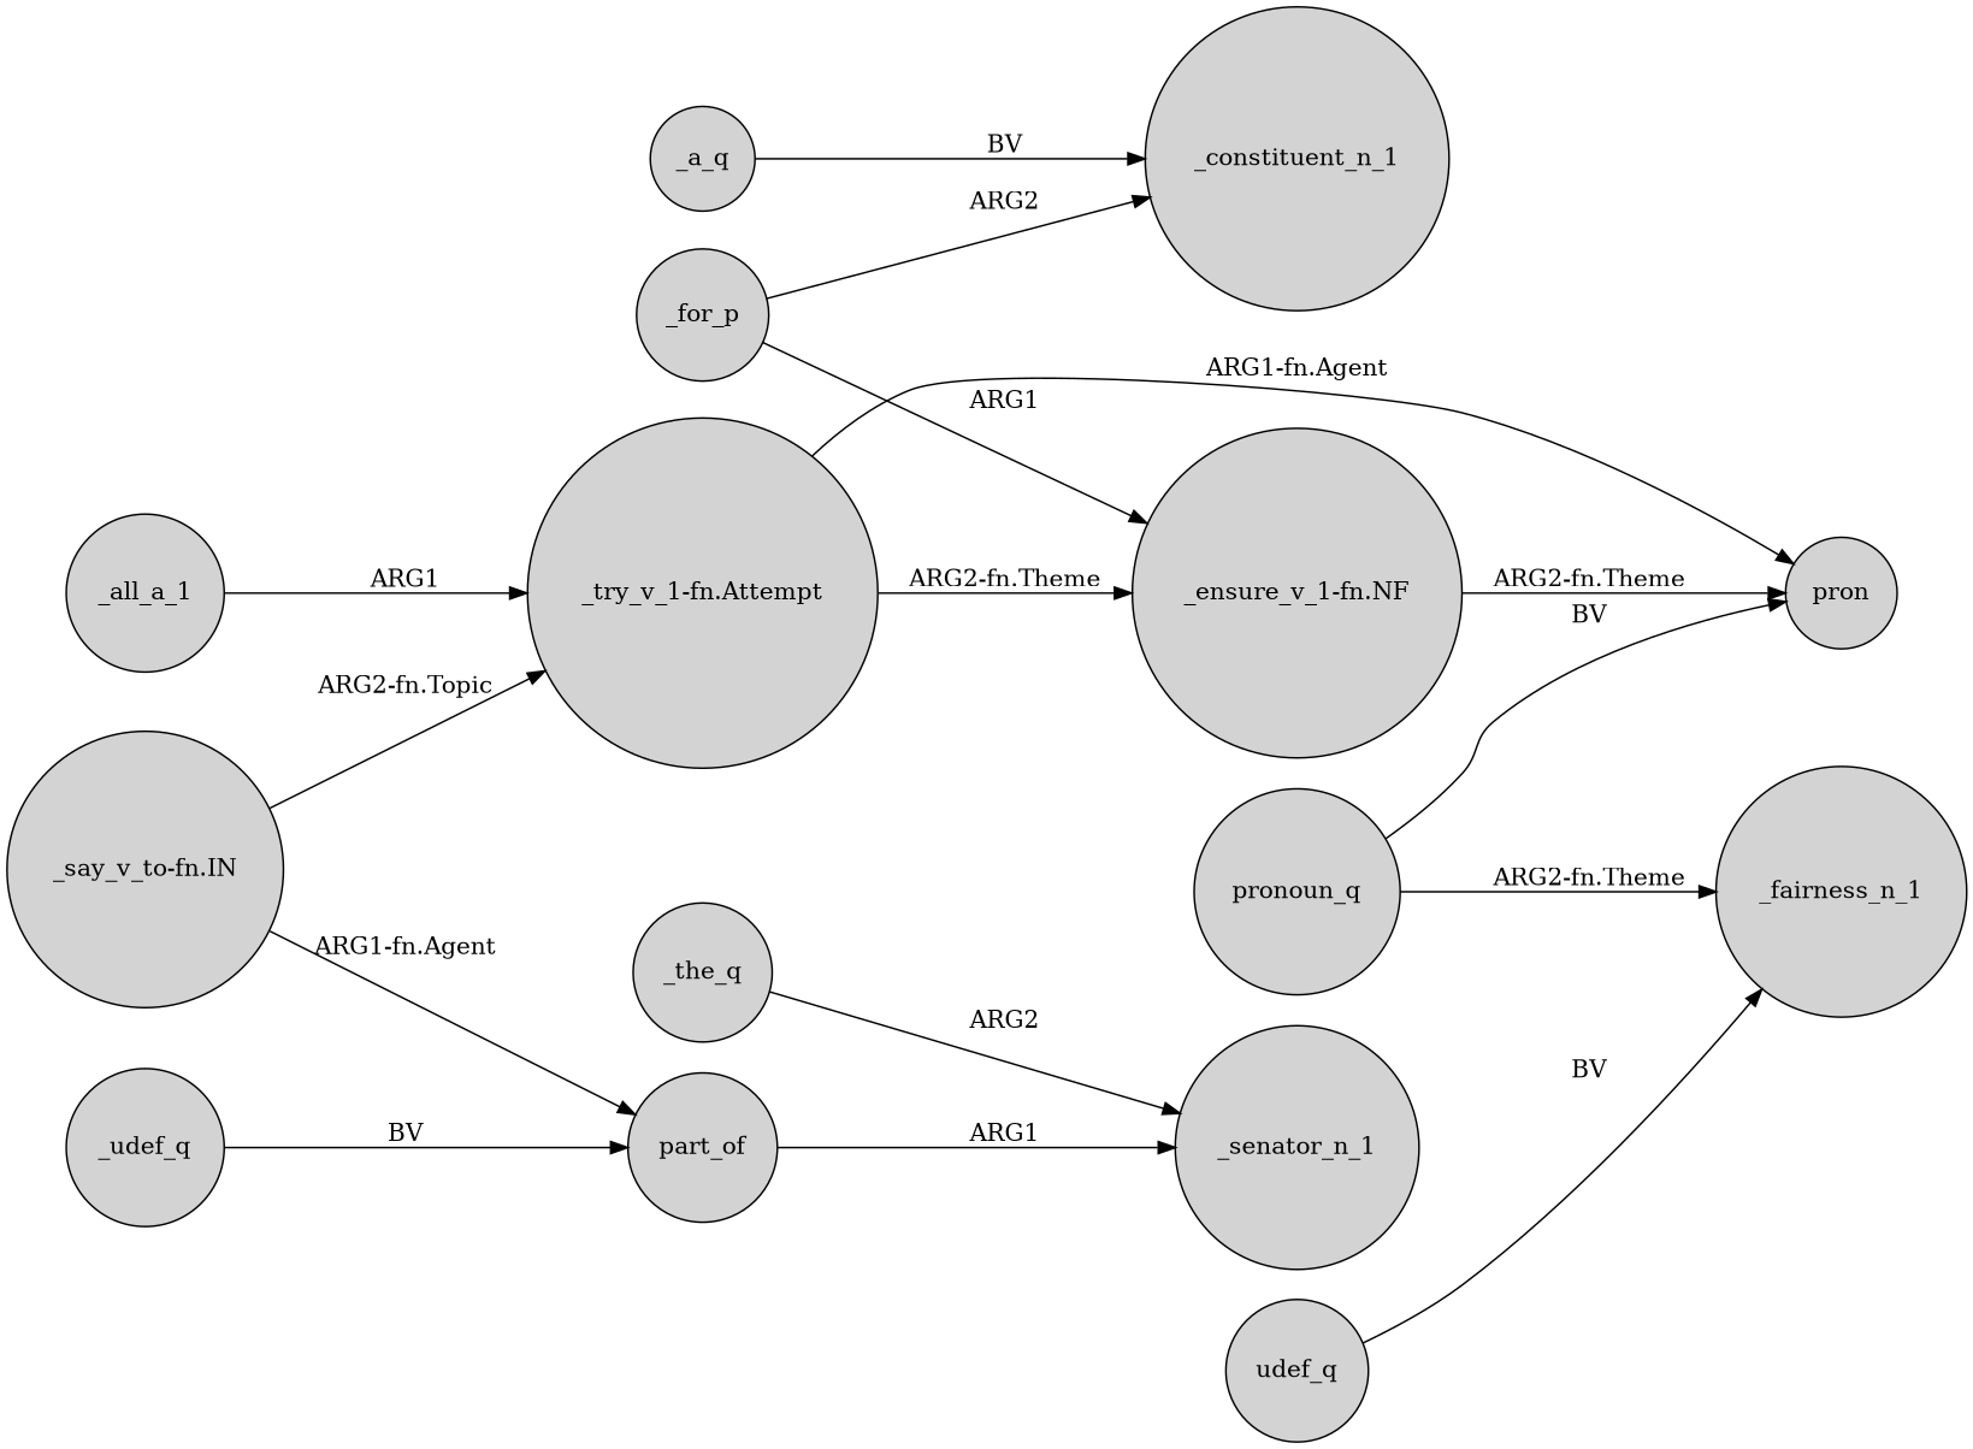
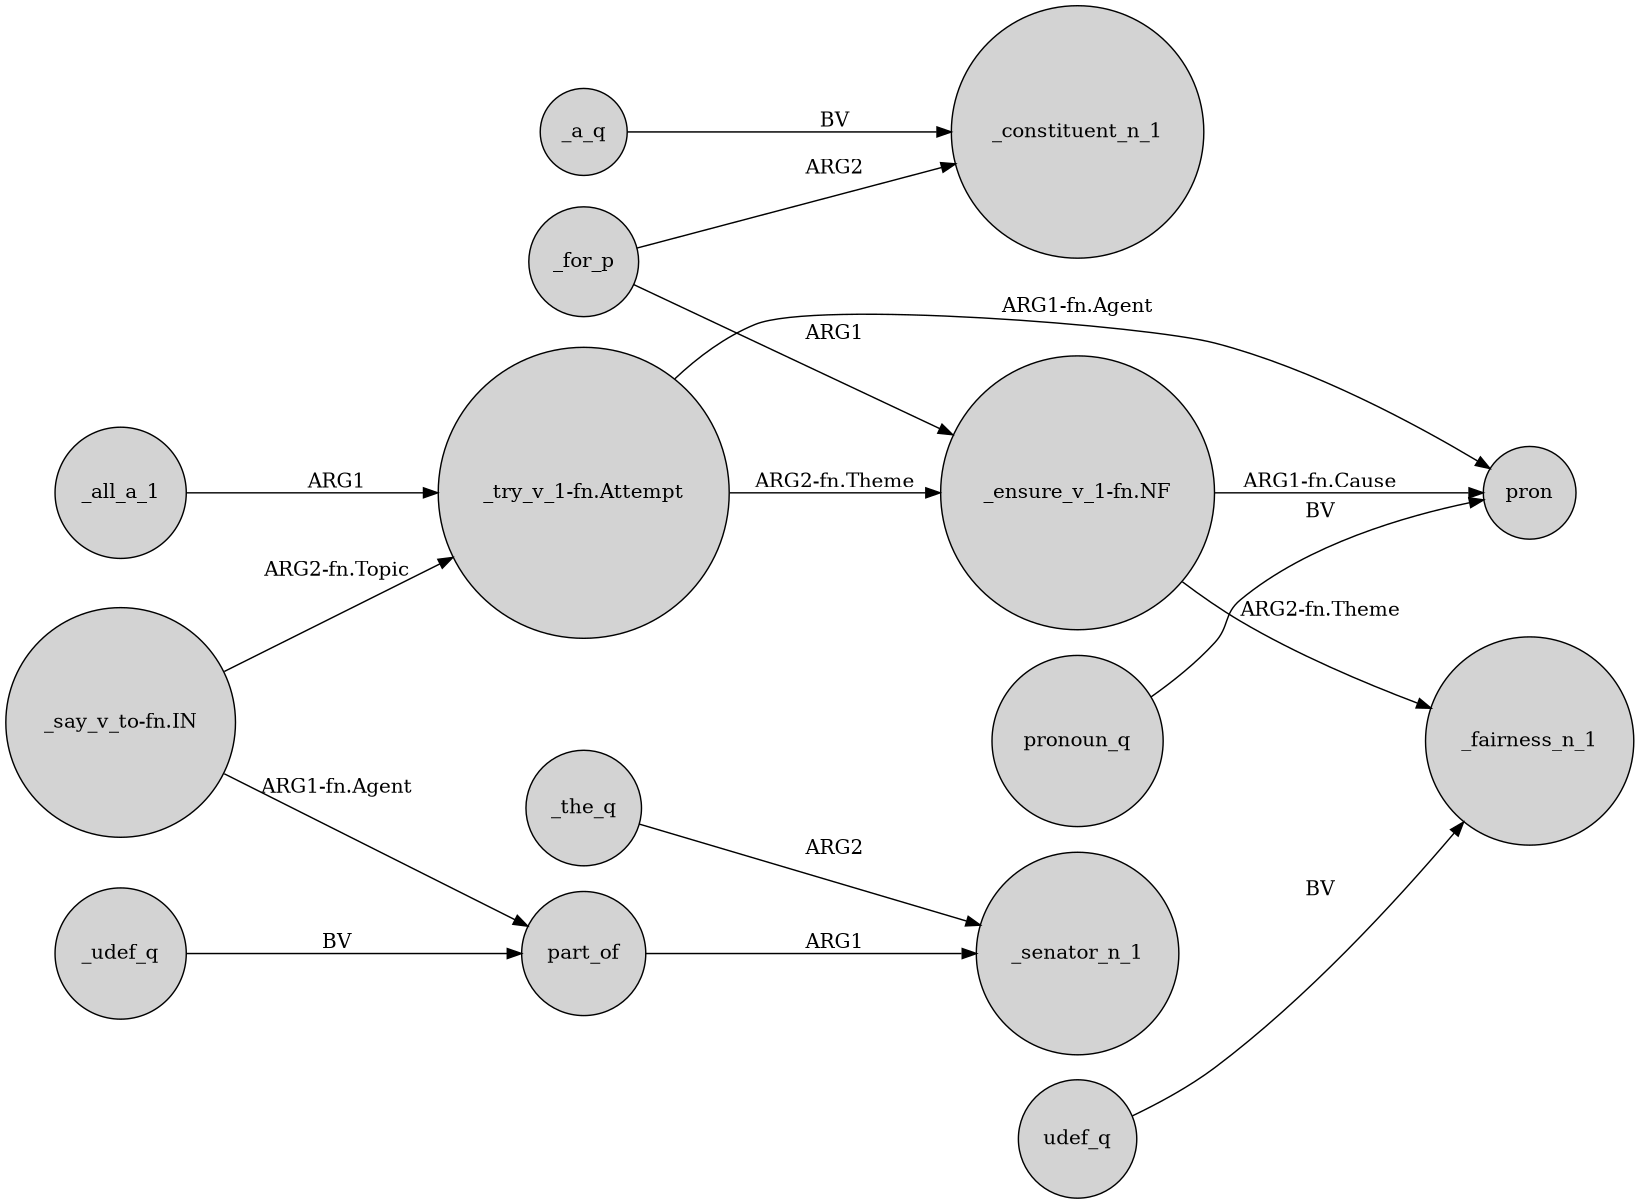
  digraph {
    rankdir=LR
    node [shape=circle style=filled]
    _for_p
    _constituent_n_1
    "_ensure_v_1-fn.NF"
    pron
    _fairness_n_1
    "_try_v_1-fn.Attempt"
    "_say_v_to-fn.IN"
    part_of
    _senator_n_1
    udef_q
    _the_q
    n12 [label=_all_a_1]
    _a_q
    n14 [label=_udef_q]
    pronoun_q
    _for_p -> _constituent_n_1 [label=ARG2]
    _for_p -> "_ensure_v_1-fn.NF" [label=ARG1]
-   "_ensure_v_1-fn.NF" -> pron [label="ARG2-fn.Theme"]
-   pronoun_q -> _fairness_n_1 [label="ARG2-fn.Theme"]
+   "_ensure_v_1-fn.NF" -> pron [label="ARG1-fn.Cause"]
+   "_ensure_v_1-fn.NF" -> _fairness_n_1 [label="ARG2-fn.Theme"]
    "_try_v_1-fn.Attempt" -> "_ensure_v_1-fn.NF" [label="ARG2-fn.Theme"]
    "_try_v_1-fn.Attempt" -> pron [label="ARG1-fn.Agent"]
    "_say_v_to-fn.IN" -> "_try_v_1-fn.Attempt" [label="ARG2-fn.Topic"]
    "_say_v_to-fn.IN" -> part_of [label="ARG1-fn.Agent"]
    part_of -> _senator_n_1 [label=ARG1]
    udef_q -> _fairness_n_1 [label=BV]
    _the_q -> _senator_n_1 [label=ARG2]
    n12 -> "_try_v_1-fn.Attempt" [label=ARG1]
    _a_q -> _constituent_n_1 [label=BV]
    n14 -> part_of [label=BV]
    pronoun_q -> pron [label=BV]
  }
